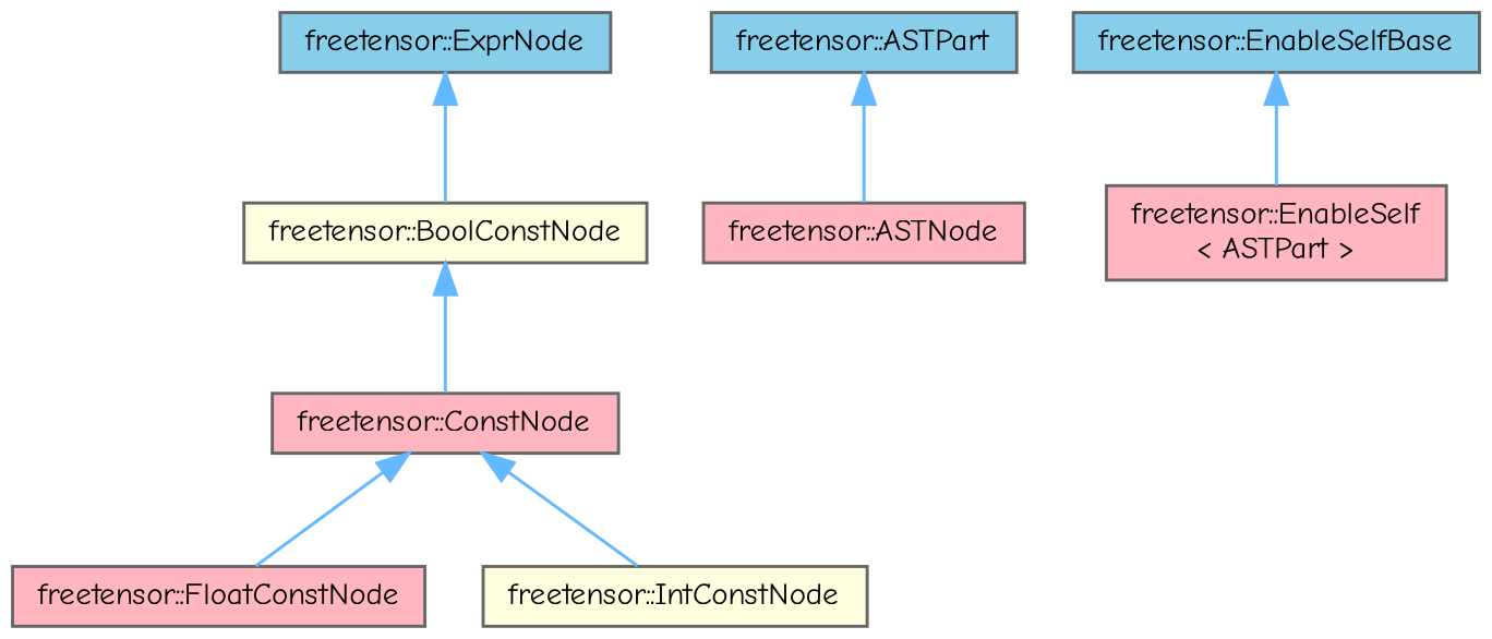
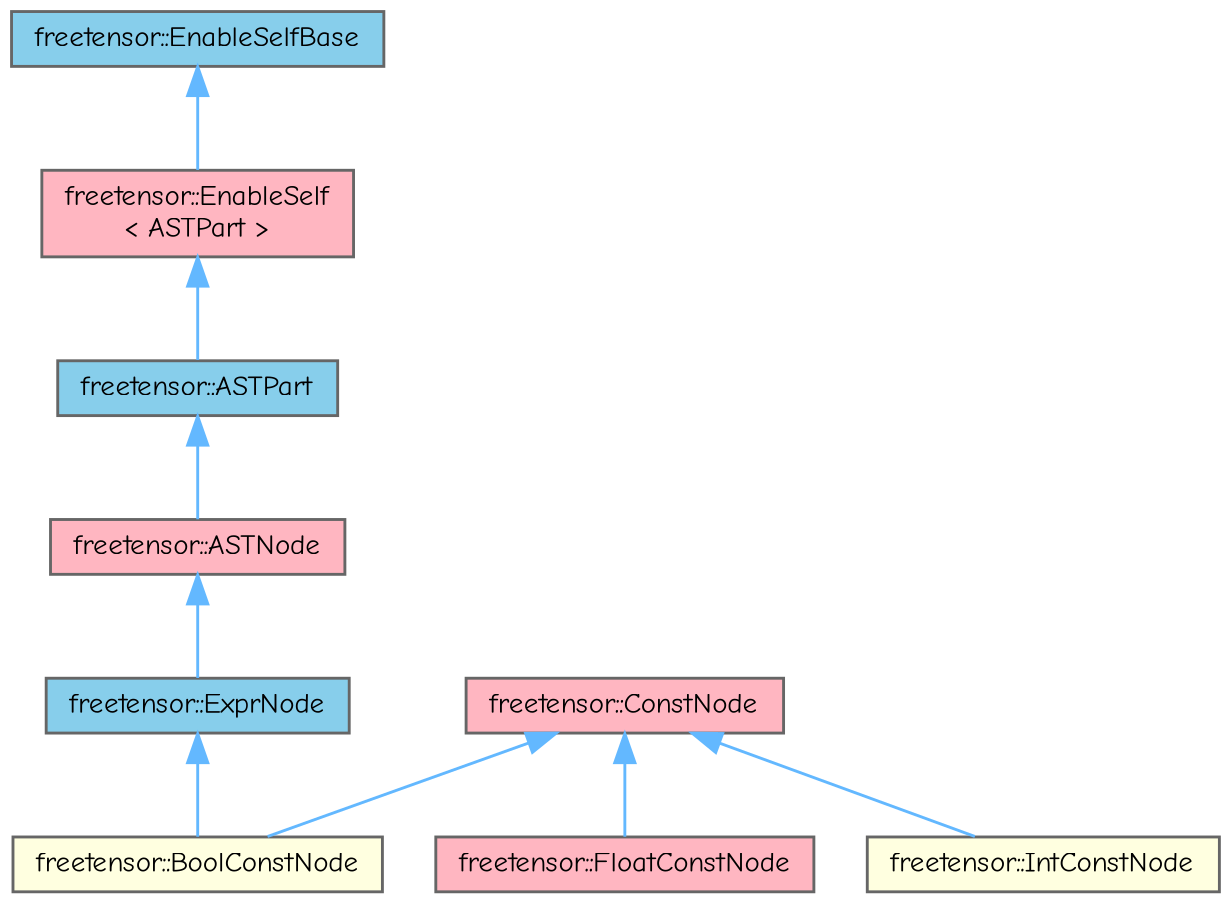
  digraph {
    fontname="Comic Neue"
    node [color=gray40 fillcolor=lightpink fontname="Comic Neue" fontsize=10 shape=box style=filled]
    edge [color=steelblue1 dir=back fontname="Comic Neue" fontsize=10 labelfontname=Helvetica labelfontsize=10 style=solid]
    n1 [fontcolor=black height=0.2 label="freetensor::ConstNode" width=0.4]
    n2 [fillcolor=lightyellow height=0.2 label="freetensor::BoolConstNode" width=0.4]
    n3 [height=0.2 label="freetensor::FloatConstNode" width=0.4]
    n4 [fillcolor=lightyellow height=0.2 label="freetensor::IntConstNode" width=0.4]
    n5 [fillcolor=skyblue height=0.2 label="freetensor::ExprNode" width=0.4]
    n6 [height=0.2 label="freetensor::ASTNode" width=0.4]
    n7 [fillcolor=skyblue height=0.2 label="freetensor::ASTPart" width=0.4]
    n8 [height=0.2 label="freetensor::EnableSelf\l\< ASTPart \>" width=0.4]
    n9 [fillcolor=skyblue height=0.2 label="freetensor::EnableSelfBase" width=0.4]
-   n2 -> n1
+   n1 -> n2
    n1 -> n3
    n1 -> n4
    n5 -> n2
+   n6 -> n5
    n7 -> n6
+   n8 -> n7
    n9 -> n8
  }
